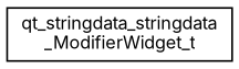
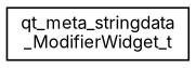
  digraph {
    rankdir=LR
    fontname=Inter
-   n1 [color=black fillcolor=white fontname=Inter fontsize=10 height=0.2 label="qt_stringdata_stringdata\l_ModifierWidget_t" shape=record style=filled width=0.4]
+   n1 [color=black fillcolor=white fontname=Inter fontsize=10 height=0.2 label="qt_meta_stringdata\l_ModifierWidget_t" shape=record style=filled width=0.4]
  }
